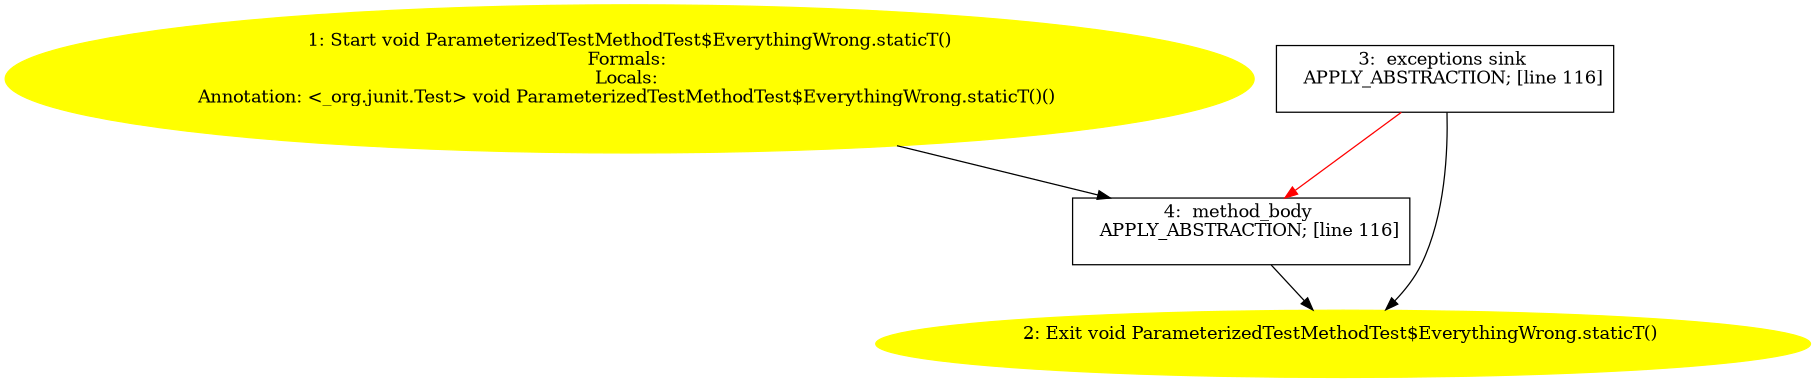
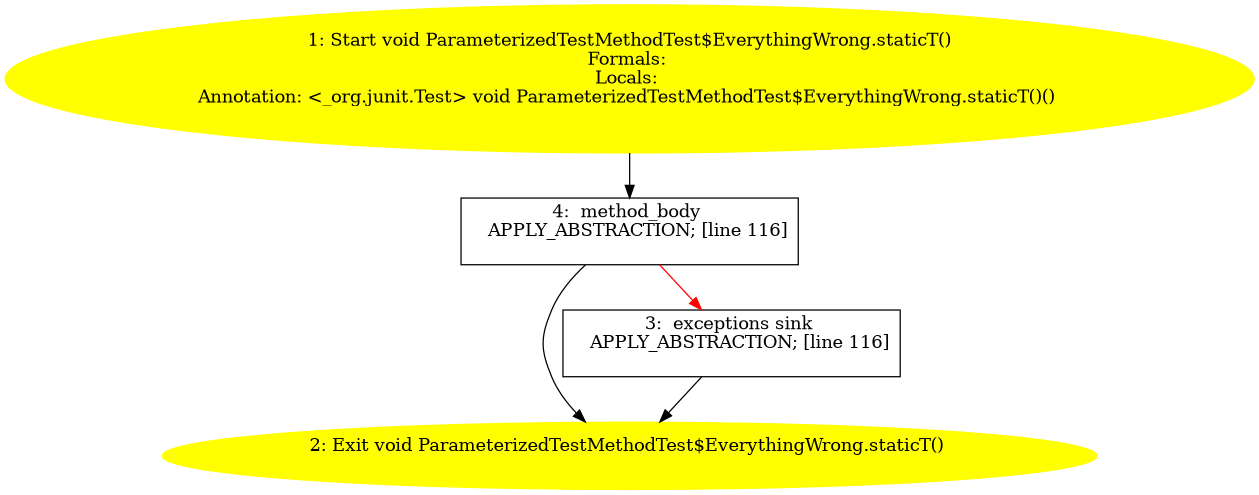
  digraph {
    n1 [color=yellow label="1: Start void ParameterizedTestMethodTest$EverythingWrong.staticT()\nFormals: \nLocals: \nAnnotation: <_org.junit.Test> void ParameterizedTestMethodTest$EverythingWrong.staticT()() \n  " style=filled]
    n2 [label="4:  method_body \n   APPLY_ABSTRACTION; [line 116]\n " shape=box]
    n3 [color=yellow label="2: Exit void ParameterizedTestMethodTest$EverythingWrong.staticT() \n  " style=filled]
    n4 [label="3:  exceptions sink \n   APPLY_ABSTRACTION; [line 116]\n " shape=box]
    n1 -> n2
    n2 -> n3
-   n4 -> n2 [color=red]
+   n2 -> n4 [color=red]
    n4 -> n3
  }
